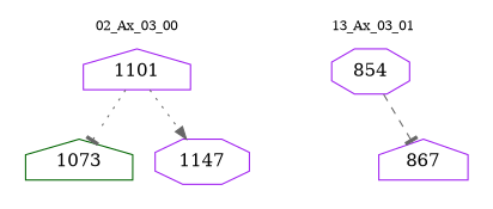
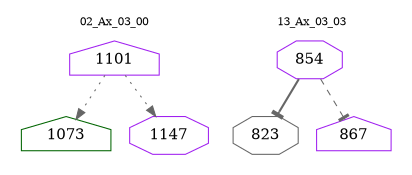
  digraph {
    node [color=purple shape=house]
    edge [arrowhead=normal color=gray40 style=dotted]
    n1 [label=1101]
    n2 [color=darkgreen label=1073]
    n3 [label=1147 shape=octagon]
    n4 [label=854 shape=octagon]
+   n5 [color=gray40 label=823 shape=octagon]
    n6 [label=867]
    subgraph cluster_1 {
      color=white
      fontsize=10
      label="02_Ax_03_00"
      n1
      n2
      n3
    }
    subgraph cluster_2 {
      color=white
      fontsize=10
-     label="13_Ax_03_01"
+     label="13_Ax_03_03"
      n4
+     n5
      n6
    }
-   n1 -> n2 [arrowhead=tee]
+   n1 -> n2
    n1 -> n3
+   n4 -> n5 [arrowhead=tee style=bold]
    n4 -> n6 [arrowhead=tee style=dashed]
  }
